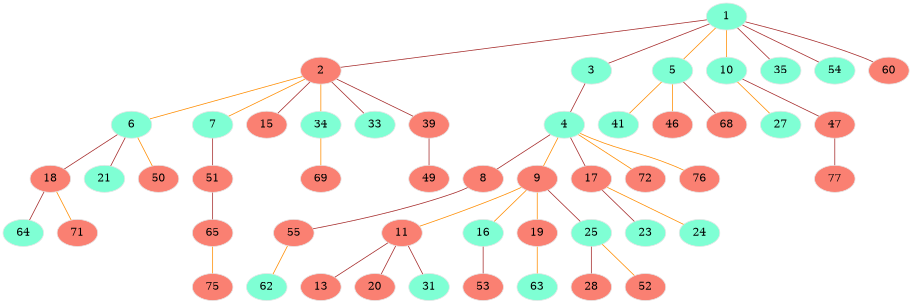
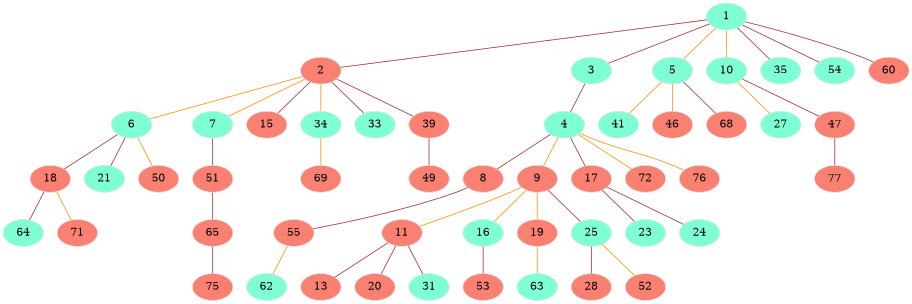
  graph {
    node [color=gray90 fillcolor=salmon style=filled]
    edge [color=brown]
    1 [fillcolor=aquamarine super="+38"]
    2 [super="+30"]
    3 [fillcolor=aquamarine]
    5 [fillcolor=aquamarine super="+12"]
    10 [fillcolor=aquamarine super="+14"]
    35 [fillcolor=aquamarine super="+42"]
    54 [fillcolor=aquamarine]
    60
    6 [fillcolor=aquamarine super="+32"]
    7 [fillcolor=aquamarine super="+40"]
    15 [super="+56"]
    34 [fillcolor=aquamarine]
    n13 [fillcolor=aquamarine label=33]
    39 [super="+59"]
    4 [fillcolor=aquamarine super="+36"]
    41 [fillcolor=aquamarine super="+44"]
    46
    68
    27 [fillcolor=aquamarine]
    47 [super="+66"]
    18 [super="+33"]
    21 [fillcolor=aquamarine]
    50
    51 [super="+70"]
    69 [super="+74"]
    49
    8 [super="+22"]
    9 [super="+73"]
    17 [super="+26"]
    72
    76
    55 [super="+57"]
    11 [super="+67"]
    16 [fillcolor=aquamarine super="+48"]
    19 [super="+45"]
    25 [fillcolor=aquamarine super="+43"]
    23 [fillcolor=aquamarine]
    24 [fillcolor=aquamarine super="+58"]
    64 [fillcolor=aquamarine]
    71
    65
    62 [fillcolor=aquamarine]
    13 [super="+29"]
    20
    31 [fillcolor=aquamarine super="+61"]
    53
    63 [fillcolor=aquamarine]
    28
    52
    77
    75
    1 -- 2
    1 -- 3
    1 -- 5 [color=darkorange]
    1 -- 10 [color=darkorange]
    1 -- 35
    1 -- 54
    1 -- 60
    2 -- 6 [color=darkorange]
    2 -- 7 [color=darkorange]
    2 -- 15
    2 -- 34 [color=darkorange]
    2 -- n13
    2 -- 39
    3 -- 4
    5 -- 41 [color=darkorange]
    5 -- 46 [color=darkorange]
    5 -- 68
    10 -- 27 [color=darkorange]
    10 -- 47
    6 -- 18
    6 -- 21
    6 -- 50 [color=darkorange]
    7 -- 51
    34 -- 69 [color=darkorange]
    39 -- 49
    4 -- 8
    4 -- 9 [color=darkorange]
    4 -- 17
    4 -- 72 [color=darkorange]
    4 -- 76 [color=darkorange]
    47 -- 77
    18 -- 64
    18 -- 71 [color=darkorange]
    51 -- 65
    8 -- 55
    9 -- 11 [color=darkorange]
    9 -- 16 [color=darkorange]
    9 -- 19 [color=darkorange]
    9 -- 25
    17 -- 23
-   17 -- 24 [color=darkorange]
+   17 -- 24
    55 -- 62 [color=darkorange]
    11 -- 13
    11 -- 20
    11 -- 31
    16 -- 53
    19 -- 63 [color=darkorange]
    25 -- 28
    25 -- 52 [color=darkorange]
-   65 -- 75 [color=darkorange]
+   65 -- 75
  }
